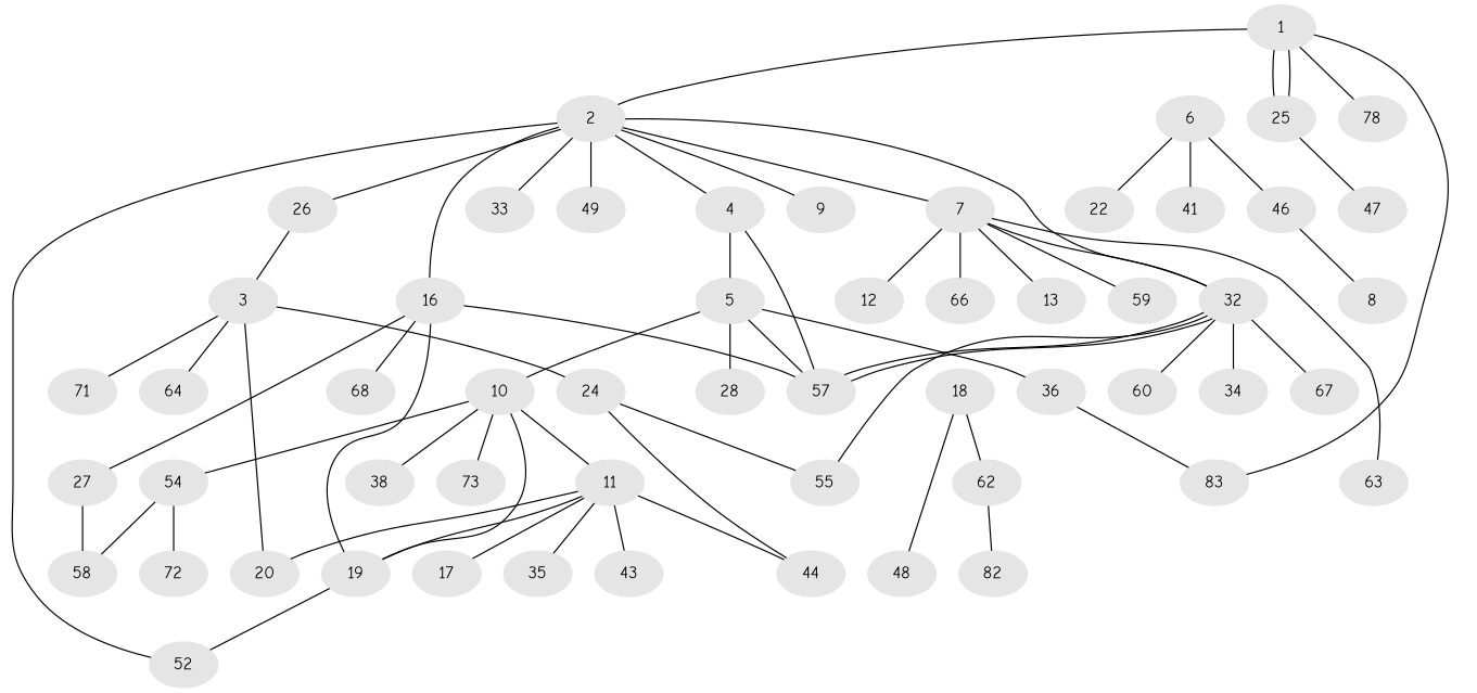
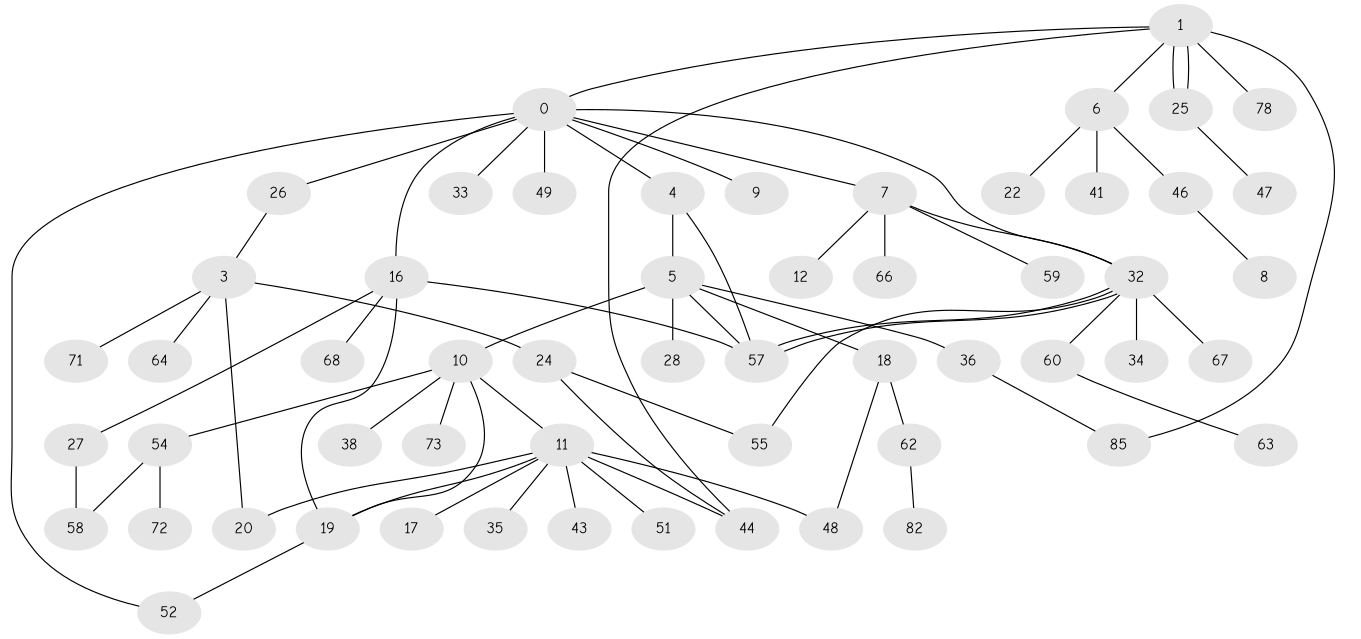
  graph {
    fontname="Comic Neue"
    node [color=gray90 fontname="Comic Neue" style=filled]
    edge [fontname="Comic Neue"]
    1 [super="+29"]
-   2 [super="+14"]
+   2 [super="+14" label=0]
    6 [super="+42"]
    25 [super="+45"]
    44 [super="+80"]
    78
-   83
+   83 [label=85]
    4
    7 [super="+50"]
    9
    16
    26
    32 [super="+40"]
    33
    49
    52 [super="+65"]
    3 [super="+23"]
    20 [super="+64"]
    24 [super="+76"]
    71
    n21 [label=64]
    22
    41
    46
    47
    5 [super="+15"]
    57 [super="+77"]
    12 [super="+81"]
-   13
    59
    63
    66
    19 [super="+21"]
    27 [super="+61"]
    68
    55 [super="+70"]
    34
    60
    67
    10 [super="+37"]
    18 [super="+84"]
    28
    36 [super="+75"]
    11 [super="+31"]
    38
    54 [super="+56"]
    73
    48
    62
    8 [super="+53"]
    17
    35
    43 [super="+69"]
+   51
    58
    72 [super="+79"]
    82
    1 -- 2
+   1 -- 6
    1 -- 25
    1 -- 25
+   1 -- 44
    1 -- 78
    1 -- 83
    2 -- 4
    2 -- 7
    2 -- 9
    2 -- 16
    2 -- 26
    2 -- 32
    2 -- 33
    2 -- 49
    2 -- 52
    6 -- 22
    6 -- 41
    6 -- 46
    25 -- 47
    4 -- 5
    4 -- 57
    7 -- 32
    7 -- 12
-   7 -- 13
    7 -- 59
-   7 -- 63
+   60 -- 63
    7 -- 66
    16 -- 57
    16 -- 19
    16 -- 27
    16 -- 68
    26 -- 3
    32 -- 57
    32 -- 57
    32 -- 55
    32 -- 34
    32 -- 60
    32 -- 67
    3 -- 20
    3 -- 24
    3 -- 71
    3 -- n21
    24 -- 44
    24 -- 55
    46 -- 8
    5 -- 57
    5 -- 10
+   5 -- 18
    5 -- 28
    5 -- 36
    19 -- 52
    27 -- 58
    10 -- 19
    10 -- 11
    10 -- 38
    10 -- 54
    10 -- 73
    18 -- 48
    18 -- 62
    36 -- 83
    11 -- 44
    11 -- 20
    11 -- 19 [weight=2]
+   11 -- 48
    11 -- 17
    11 -- 35
    11 -- 43
+   11 -- 51
    54 -- 58
    54 -- 72
    62 -- 82
  }
